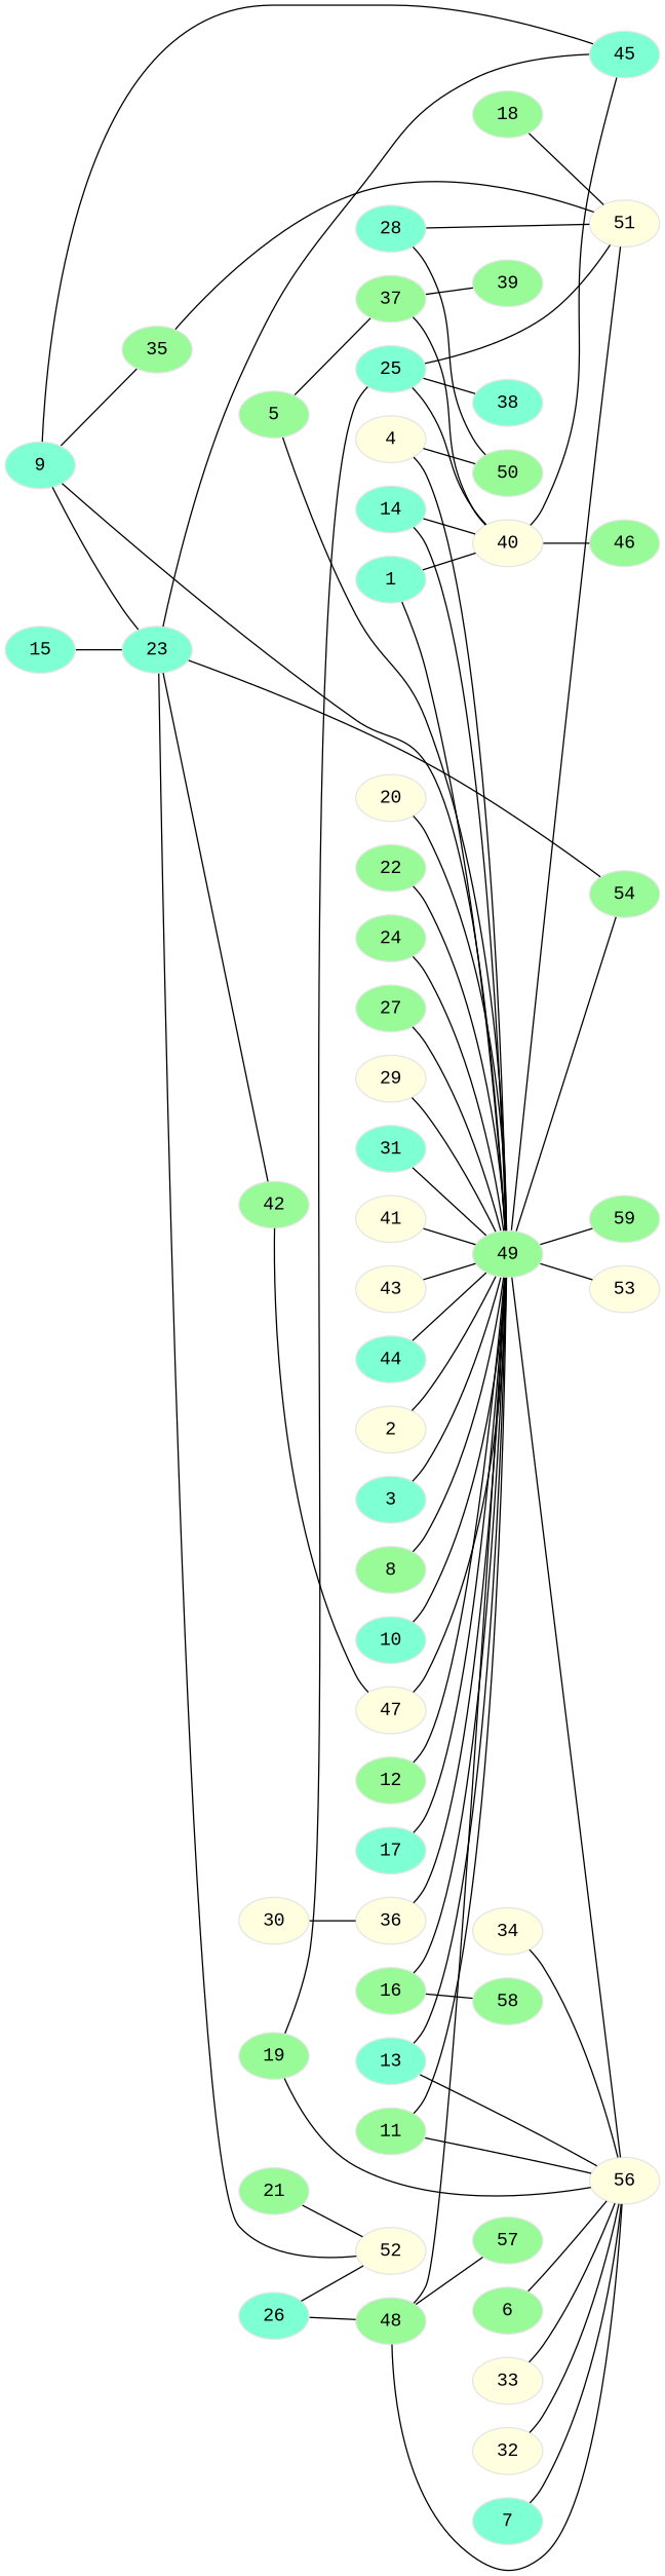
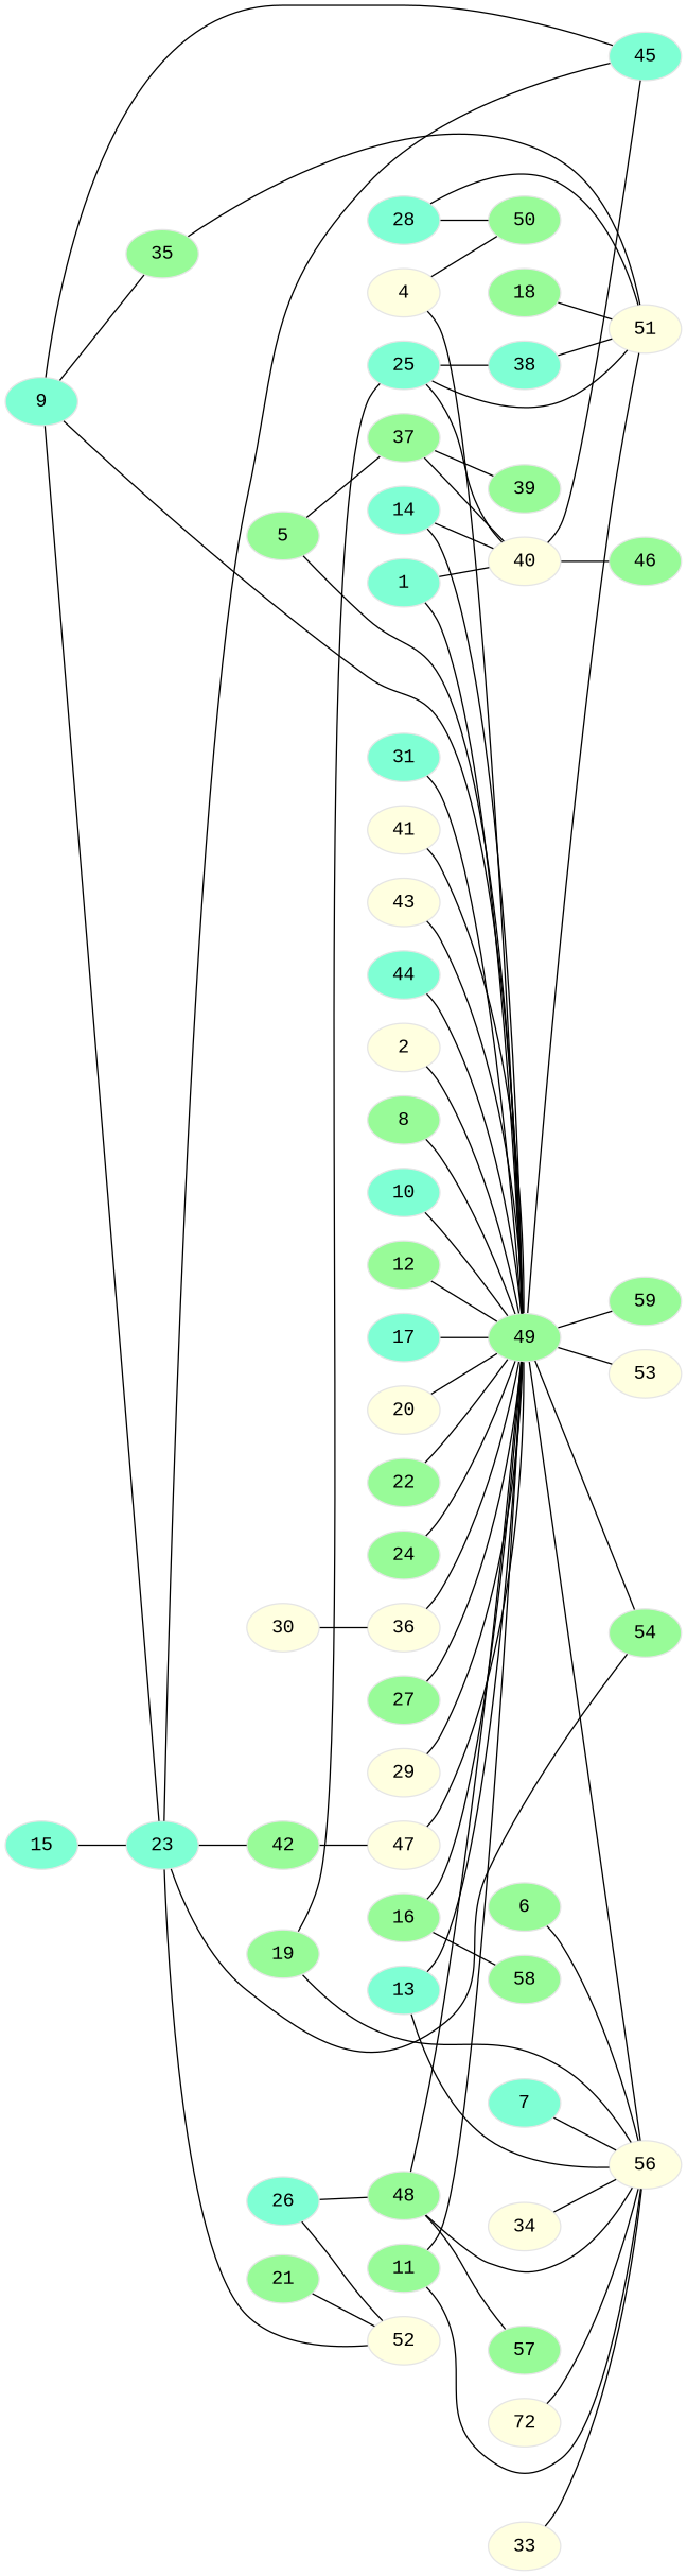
  graph {
    fontname="Liberation Mono"
    rankdir=LR
    node [color=gray90 fillcolor=palegreen fontname="Liberation Mono" style=filled]
    edge [fontname="Liberation Mono" weight=1.0]
    1 [fillcolor=aquamarine]
    40 [fillcolor=lightyellow]
    49
    45 [fillcolor=aquamarine]
    46
    56 [fillcolor=lightyellow]
    51 [fillcolor=lightyellow]
    54
    53 [fillcolor=lightyellow]
    59
    2 [fillcolor=lightyellow]
-   3 [fillcolor=aquamarine]
    4 [fillcolor=lightyellow]
    50
    5
    37
    39
    6
    7 [fillcolor=aquamarine]
    8
    9 [fillcolor=aquamarine]
    23 [fillcolor=aquamarine]
    35
    52 [fillcolor=lightyellow]
    42
    10 [fillcolor=aquamarine]
    11
    12
    13 [fillcolor=aquamarine]
    38 [fillcolor=aquamarine]
    14 [fillcolor=aquamarine]
    15 [fillcolor=aquamarine]
    16
    58
    17 [fillcolor=aquamarine]
    18
    19
    25 [fillcolor=aquamarine]
    20 [fillcolor=lightyellow]
    21
    22
    47 [fillcolor=lightyellow]
    24
    26 [fillcolor=aquamarine]
    48
    57
    27
    28 [fillcolor=aquamarine]
    29 [fillcolor=lightyellow]
    30 [fillcolor=lightyellow]
    36 [fillcolor=lightyellow]
    31 [fillcolor=aquamarine]
-   32 [fillcolor=lightyellow]
+   32 [fillcolor=lightyellow label=72]
    33 [fillcolor=lightyellow]
    34 [fillcolor=lightyellow]
    41 [fillcolor=lightyellow]
    43 [fillcolor=lightyellow]
    44 [fillcolor=aquamarine]
    1 -- 40
    1 -- 49
    40 -- 45
    40 -- 46
    49 -- 56
    49 -- 51
    49 -- 54
    49 -- 53
    49 -- 59
    2 -- 49
-   3 -- 49
    4 -- 49
    4 -- 50
    5 -- 49
    5 -- 37
    37 -- 40
    37 -- 39
    6 -- 56
    7 -- 56
    8 -- 49
    9 -- 49
    9 -- 45
    9 -- 23
    9 -- 35
    23 -- 45
    23 -- 54
    23 -- 52
    23 -- 42
    35 -- 51
    42 -- 47
    10 -- 49
    11 -- 49
    11 -- 56
    12 -- 49
    13 -- 49
    13 -- 56 [weight=2.0]
+   38 -- 51
    14 -- 40
    14 -- 49
    15 -- 23
    16 -- 49
    16 -- 58
    17 -- 49
    18 -- 51
    19 -- 56
    19 -- 25
    25 -- 40
    25 -- 51
    25 -- 38
    20 -- 49
    21 -- 52
    22 -- 49
    47 -- 49
    24 -- 49
    26 -- 52
    26 -- 48
    48 -- 49
    48 -- 56
    48 -- 57
    27 -- 49
    28 -- 51
    28 -- 50
    29 -- 49 [weight=2.0]
    30 -- 36
    36 -- 49
    31 -- 49
    32 -- 56
    33 -- 56
    34 -- 56
    41 -- 49
    43 -- 49
    44 -- 49
  }
